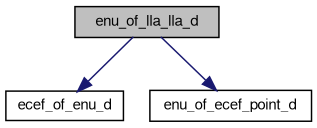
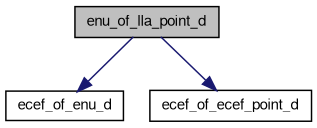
  digraph {
    rankdir=TB
    node [color=black fillcolor=white fontname=FreeSans fontsize=10 shape=record style=filled]
    edge [color=midnightblue fontname=FreeSans fontsize=10 labelfontname=FreeSans labelfontsize=10 style=solid]
-   n1 [fillcolor=grey75 fontcolor=black height=0.2 label=enu_of_lla_lla_d width=0.4]
+   n1 [fillcolor=grey75 fontcolor=black height=0.2 label=enu_of_lla_point_d width=0.4]
    n2 [height=0.2 label=ecef_of_enu_d width=0.4]
-   n3 [height=0.2 label=enu_of_ecef_point_d width=0.4]
+   n3 [height=0.2 label=ecef_of_ecef_point_d width=0.4]
    n1 -> n2
    n1 -> n3
  }
